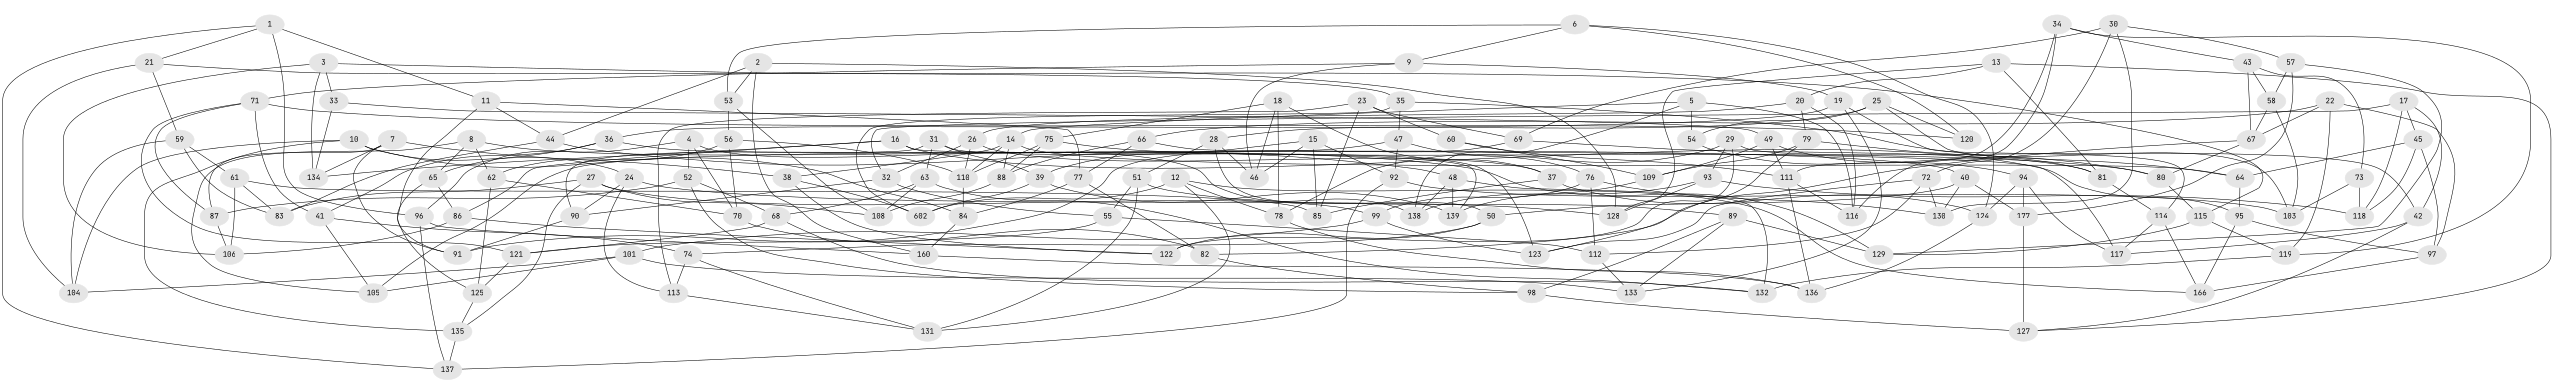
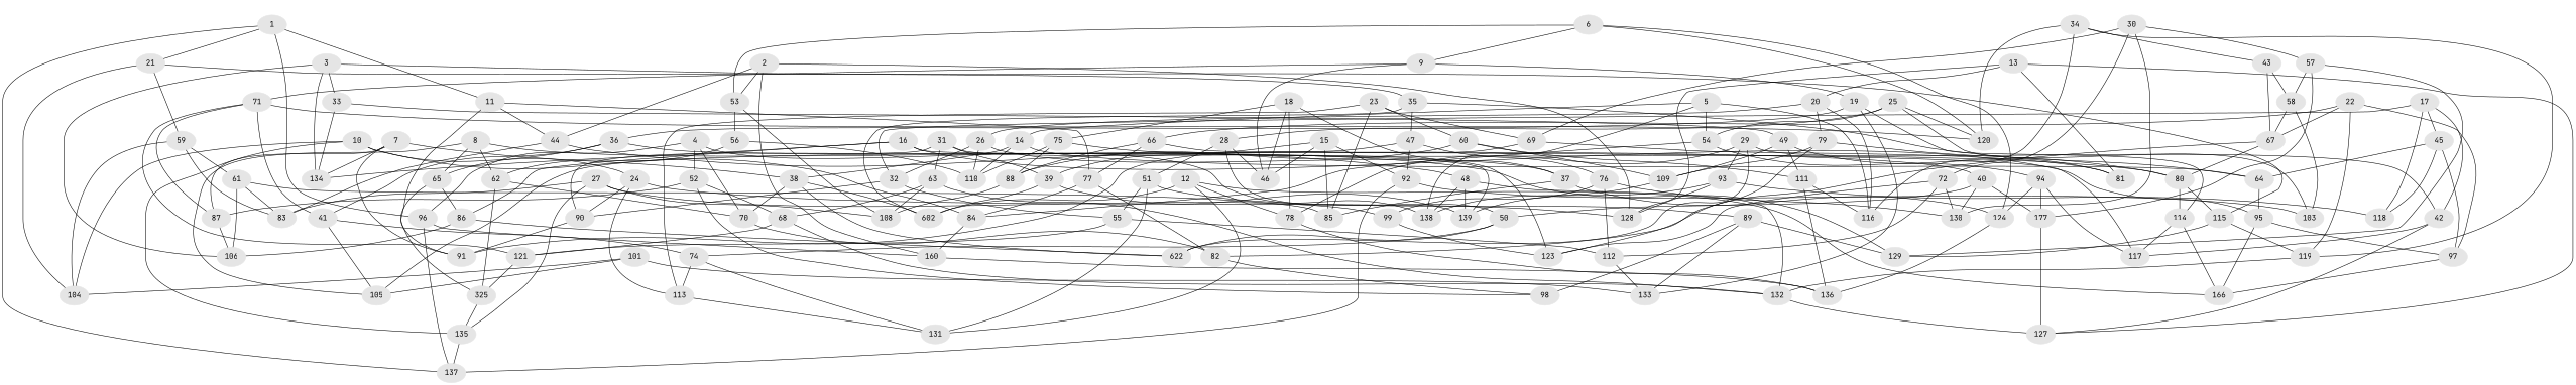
  graph {
    fontname="JetBrains Mono"
    node [color=gray90 fontname="JetBrains Mono" style=filled]
    edge [fontname="JetBrains Mono"]
    1
    11
    21
    96
    137
    44
    91
    77
    104
    35
    59
    n12 [label=160]
    2
    53
    128
    83
    48
    108
    56
    136
    3
    33
    106
    115
    134
    49
    129
    119
    4
    52
    70
    138
    87
    68
    98
    82
    5
    14
    54
    116
    38
    64
    110
    84
    94
    6
    9
    120
    124
    19
    46
    71
    7
    n54 [label=602]
-   122
+   122 [label=622]
    8
    62
    65
    105
-   125
+   125 [label=325]
    86
    36
    114
    133
    41
    121
    10
    24
    135
    113
    90
    12
    78
    n74 [label=166]
    131
    13
    20
    81
    127
    26
    79
    95
    15
    39
    85
    92
    139
    103
    16
    97
    17
    32
    42
    45
    118
    55
    117
    18
    37
    75
    88
    80
    40
    123
    109
    47
    61
    22
    66
    67
-   73
    132
    23
    60
    69
    111
    25
    28
    50
    51
    27
    99
    101
    74
    89
    29
    93
    30
    57
    72
    130
    n132 [label=177]
    58
    112
    31
    63
    34
    43
    76
    1 -- 11
    1 -- 21
    1 -- 96
    1 -- 137
    11 -- 44
    11 -- 91
    11 -- 77
    21 -- 104
    21 -- 35
    21 -- 59
    96 -- 137
    96 -- n12
    44 -- 83
    44 -- 48
    77 -- 82
    77 -- 84
    35 -- 64
    35 -- n54
    35 -- 47
    59 -- 104
    59 -- 83
    59 -- 61
    n12 -- 136
    2 -- 44
    2 -- n12
    2 -- 53
    2 -- 128
    53 -- 108
    53 -- 56
    48 -- 138
    48 -- 139
    48 -- 132
-   56 -- 70
+   38 -- 70
    56 -- 110
    56 -- 62
    3 -- 33
    3 -- 106
    3 -- 115
    3 -- 134
    33 -- 134
    33 -- 49
    115 -- 129
    115 -- 119
    49 -- 81
    49 -- 109
    49 -- 111
    119 -- 132
    4 -- 96
    4 -- 52
    4 -- 70
    4 -- 138
    52 -- 87
    52 -- 68
    52 -- 98
    70 -- 82
    87 -- 106
    68 -- 121
    68 -- 132
-   98 -- 127
+   132 -- 127
    82 -- 98
    5 -- 138
    5 -- 14
    5 -- 54
    5 -- 116
    14 -- 38
    14 -- 64
    14 -- 110
-   110 -- 84
+   54 -- 84
    54 -- 94
    38 -- n54
    38 -- 122
    64 -- 95
    84 -- n12
    94 -- 124
    94 -- 117
    94 -- n132
    6 -- 53
    6 -- 9
    6 -- 120
    6 -- 124
    9 -- 19
    9 -- 46
    9 -- 71
    124 -- 136
    19 -- 36
    19 -- 114
    19 -- 133
    71 -- 87
    71 -- 120
    71 -- 41
    71 -- 121
    7 -- 91
    7 -- 134
    7 -- 87
    7 -- 38
    8 -- 129
    8 -- 62
    8 -- 65
    8 -- 105
    62 -- 70
    62 -- 125
    65 -- 125
    65 -- 86
    125 -- 135
    86 -- 106
    86 -- 122
    36 -- 65
    36 -- 41
    36 -- 40
    114 -- n74
    114 -- 117
    41 -- 105
    41 -- 74
    121 -- 125
    10 -- 104
    10 -- 84
    10 -- 24
    10 -- 135
    24 -- 128
    24 -- 113
    24 -- 90
    135 -- 137
    113 -- 131
    90 -- 91
    12 -- n54
    12 -- 78
    12 -- n74
    12 -- 131
    78 -- 136
    13 -- 128
    13 -- 20
    13 -- 81
    13 -- 127
    20 -- 116
    20 -- 26
    20 -- 79
-   81 -- 114
+   80 -- 114
    26 -- 110
    26 -- 32
    26 -- 37
    79 -- 80
    79 -- 123
    79 -- 109
    95 -- n74
    95 -- 97
    15 -- 46
    15 -- 39
    15 -- 85
    15 -- 92
    39 -- n54
    39 -- 139
    92 -- 137
    92 -- 103
    16 -- 134
    16 -- 86
    16 -- 95
    16 -- 139
    97 -- n74
    17 -- 32
    17 -- 42
    17 -- 45
    17 -- 118
    32 -- 90
    32 -- 55
    42 -- 127
    42 -- 117
    45 -- 64
    45 -- 97
    45 -- 118
    55 -- 121
    55 -- 112
    18 -- 46
    18 -- 78
    18 -- 37
    18 -- 75
    37 -- 124
    37 -- 85
    75 -- 110
    75 -- 88
    75 -- 80
    88 -- 108
    80 -- 115
    40 -- 50
    40 -- 130
    40 -- n132
    109 -- 138
    47 -- 105
    47 -- 92
    47 -- 76
    61 -- 83
    61 -- 106
    61 -- 85
    22 -- 119
    22 -- 97
    22 -- 66
    22 -- 67
    66 -- 77
    66 -- 117
    66 -- 88
    67 -- 82
    67 -- 80
-   73 -- 103
-   73 -- 118
    23 -- 113
    23 -- 85
    23 -- 60
    23 -- 69
-   14 -- 88
+   60 -- 88
    60 -- 109
    60 -- 111
    69 -- 91
    69 -- 81
    111 -- 136
    111 -- 116
    25 -- 54
    25 -- 120
    25 -- 103
    25 -- 28
    28 -- 46
    28 -- 50
    28 -- 51
    50 -- 122
    50 -- 74
    51 -- 131
    51 -- 55
    51 -- 89
    27 -- 83
    27 -- 108
    27 -- 135
    27 -- 99
    99 -- 123
-   99 -- 101
    101 -- 104
    101 -- 105
    101 -- 133
    74 -- 113
    74 -- 131
    89 -- 129
    89 -- 98
    89 -- 133
    29 -- 122
    29 -- 78
    29 -- 42
    29 -- 93
    93 -- 128
    93 -- 139
    93 -- 118
    30 -- 69
    30 -- 57
    30 -- 72
    30 -- 130
    57 -- 129
    57 -- n132
    57 -- 58
    72 -- 123
    72 -- 130
    72 -- 112
    n132 -- 127
    58 -- 103
    58 -- 67
    112 -- 133
    31 -- 90
    31 -- 39
    31 -- 123
    31 -- 63
    63 -- 108
    63 -- 68
    63 -- 132
    34 -- 119
    34 -- 116
-   34 -- 111
+   34 -- 120
    34 -- 43
    43 -- 67
-   43 -- 73
    43 -- 58
    76 -- 99
    76 -- 130
    76 -- 112
  }
